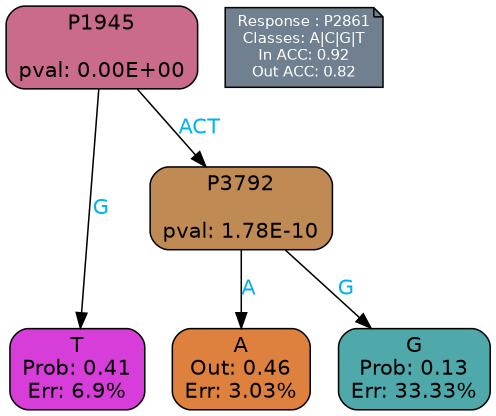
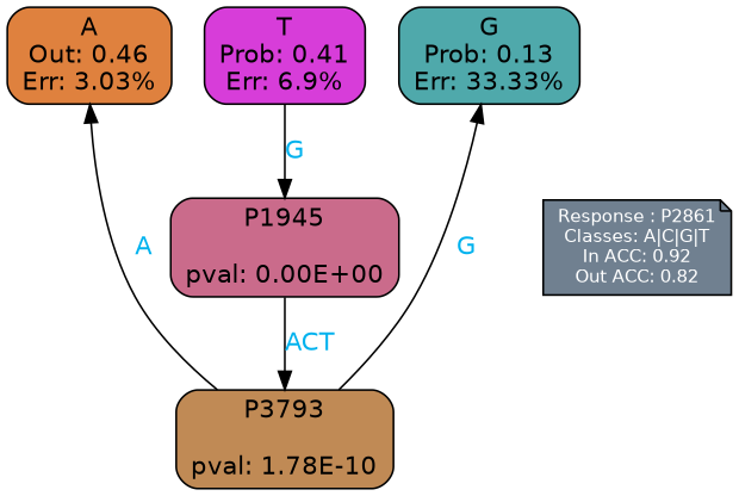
  digraph {
    ranksep=equally
    splines=polylines
    node [color=black fontname=helvetica shape=box style="filled, rounded"]
    edge [fontcolor=deepskyblue2 fontname=helvetica]
    n1 [fillcolor="#df813e" label="A\nOut: 0.46\nErr: 3.03%"]
    n2 [fillcolor="#4fa9ab" label="G\nProb: 0.13\nErr: 33.33%"]
    n3 [fillcolor="#d73dd9" label="T\nProb: 0.41\nErr: 6.9%"]
    n4 [align=left fillcolor=slategray fontcolor=white fontsize=10 label="Response : P2861\nClasses: A|C|G|T\nIn ACC: 0.92\nOut ACC: 0.82\n" shape=note style=filled]
    n5 [fillcolor="#ca6b8b" label="P1945\n\npval: 0.00E+00"]
-   n6 [fillcolor="#c08a55" label="P3792\n\npval: 1.78E-10"]
+   n6 [fillcolor="#c08a55" label="P3793\n\npval: 1.78E-10"]
    subgraph sub_1 {
      rank=same
      n1
      n2
      n3
    }
    subgraph sub_2 {
      rank=same
      n4
      n5
    }
-   n5 -> n3 [label=G]
+   n3 -> n5 [label=G]
    n5 -> n6 [label=ACT]
    n6 -> n1 [label=A]
    n6 -> n2 [label=G]
  }
